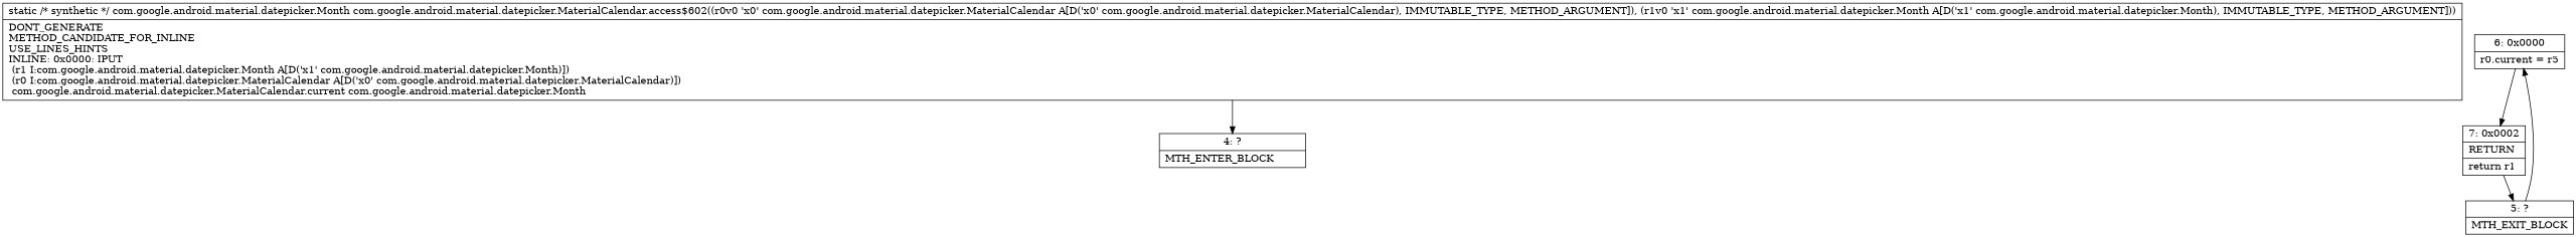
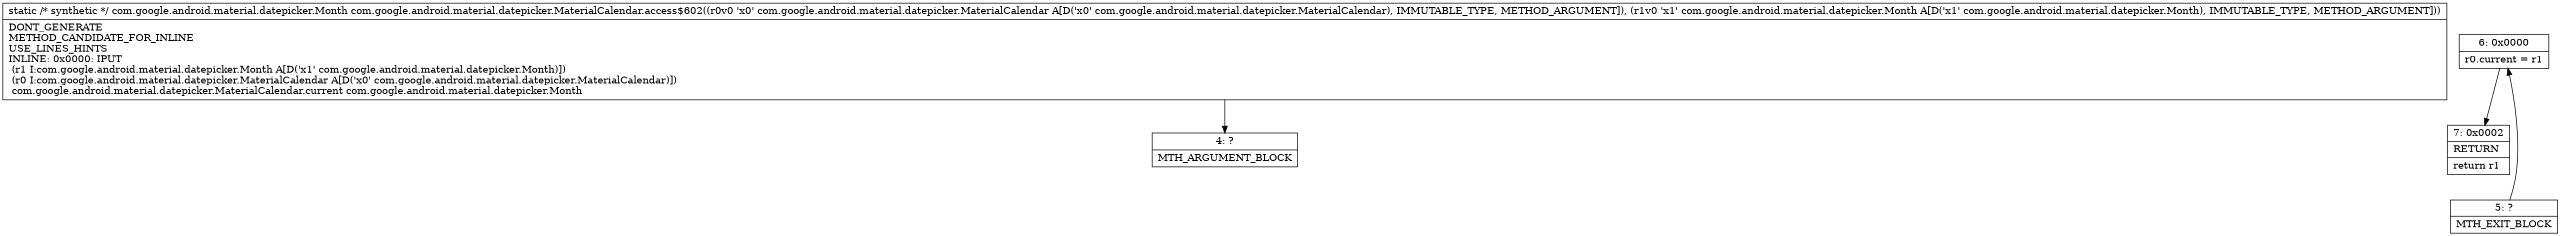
  digraph {
    node [shape=record]
-   n1 [label="{4\:\ ?|MTH_ENTER_BLOCK\l}"]
-   n2 [label="{6\:\ 0x0000|r0.current = r5\l}"]
+   n1 [label="{4\:\ ?|MTH_ARGUMENT_BLOCK\l}"]
+   n2 [label="{6\:\ 0x0000|r0.current = r1\l}"]
    n3 [label="{7\:\ 0x0002|RETURN\l|return r1\l}"]
    n4 [label="{5\:\ ?|MTH_EXIT_BLOCK\l}"]
    n5 [label="{static \/* synthetic *\/ com.google.android.material.datepicker.Month com.google.android.material.datepicker.MaterialCalendar.access$602((r0v0 'x0' com.google.android.material.datepicker.MaterialCalendar A[D('x0' com.google.android.material.datepicker.MaterialCalendar), IMMUTABLE_TYPE, METHOD_ARGUMENT]), (r1v0 'x1' com.google.android.material.datepicker.Month A[D('x1' com.google.android.material.datepicker.Month), IMMUTABLE_TYPE, METHOD_ARGUMENT]))  | DONT_GENERATE\lMETHOD_CANDIDATE_FOR_INLINE\lUSE_LINES_HINTS\lINLINE: 0x0000: IPUT  \l  (r1 I:com.google.android.material.datepicker.Month A[D('x1' com.google.android.material.datepicker.Month)])\l  (r0 I:com.google.android.material.datepicker.MaterialCalendar A[D('x0' com.google.android.material.datepicker.MaterialCalendar)])\l com.google.android.material.datepicker.MaterialCalendar.current com.google.android.material.datepicker.Month\l}"]
    n2 -> n3
-   n3 -> n4
    n4 -> n2
    n5 -> n1
  }
